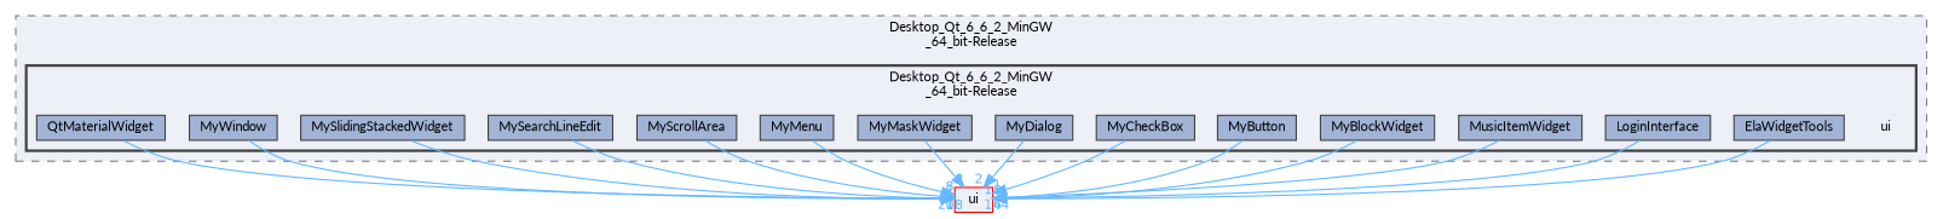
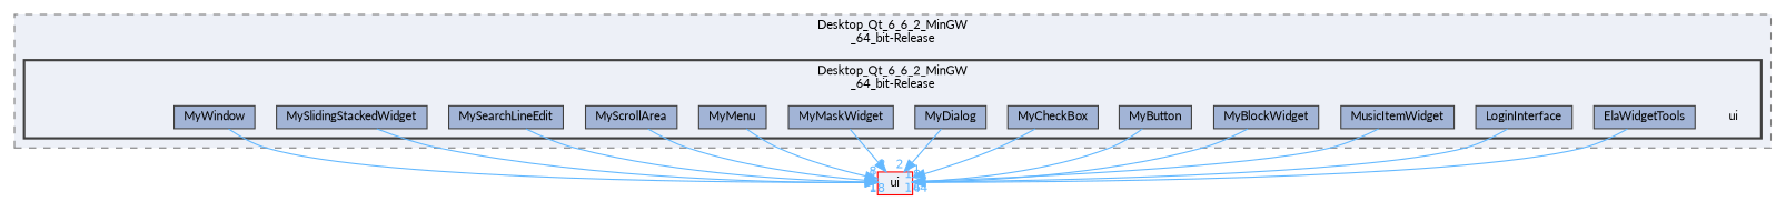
  digraph {
    compound=true
    fontname=Lato
    node [fontname=Lato fontsize=10 shape=box color=grey25 fillcolor="#a2b4d6" style=filled]
    edge [color=steelblue1 fontcolor=steelblue1 fontname=Lato fontsize=10 headlabel=1 labeldistance=1.5 labelfontname=Helvetica labelfontsize=10]
    n1 [height=0.2 label=ui shape=plaintext width=0.4 color="" fillcolor="" style=""]
    n2 [height=0.2 label=ElaWidgetTools width=0.4]
    n3 [height=0.2 label=LoginInterface width=0.4]
    n4 [height=0.2 label=MusicItemWidget width=0.4]
    n5 [height=0.2 label=MyBlockWidget width=0.4]
    n6 [height=0.2 label=MyButton width=0.4]
    n7 [height=0.2 label=MyCheckBox width=0.4]
    n8 [height=0.2 label=MyDialog width=0.4]
    n9 [height=0.2 label=MyMaskWidget width=0.4]
    n10 [height=0.2 label=MyMenu width=0.4]
    n11 [height=0.2 label=MyScrollArea width=0.4]
    n12 [height=0.2 label=MySearchLineEdit width=0.4]
    n13 [height=0.2 label=MySlidingStackedWidget width=0.4]
    n14 [height=0.2 label=MyWindow width=0.4]
-   n15 [height=0.2 label=QtMaterialWidget width=0.4]
    n16 [color=red fillcolor="#edf0f7" height=0.2 label=ui width=0.4]
    subgraph cluster_1 {
      bgcolor="#edf0f7"
      fontsize=10
      label="Desktop_Qt_6_6_2_MinGW\l_64_bit-Release"
      pencolor=grey50
      style="filled,dashed"
      subgraph cluster_2 {
        bgcolor="#edf0f7"
        fontsize=10
        label="Desktop_Qt_6_6_2_MinGW\l_64_bit-Release"
        pencolor=grey25
        style="filled,bold"
        n1
        n2
        n3
        n4
        n5
        n6
        n7
        n8
        n9
        n10
        n11
        n12
        n13
        n14
-       n15
      }
    }
    n2 -> n16 [headlabel=44]
    n3 -> n16 [headlabel=8]
    n4 -> n16
    n5 -> n16
    n6 -> n16 [headlabel=6]
    n7 -> n16
    n8 -> n16 [headlabel=2]
    n9 -> n16 [headlabel=2]
    n10 -> n16 [headlabel=8]
    n11 -> n16
    n12 -> n16
    n13 -> n16
    n14 -> n16 [headlabel=8]
-   n15 -> n16 [headlabel=20]
  }
